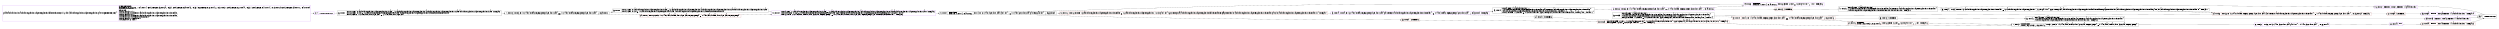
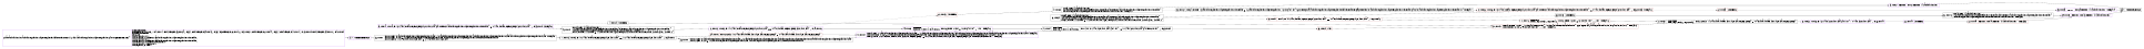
  digraph {
    rankdir=LR
    node [color=black shape=record]
    edge [arrowhead=diamond]
    n1 [color=purple label="{34\:\ ?|MTH_ENTER_BLOCK\l}"]
    n2 [label="{36\:\ 0x0000|0x0000: IGET  (r0 I:androidx.recyclerview.widget.RecyclerView$State) = (r6 I:androidx.recyclerview.widget.RecyclerView) androidx.recyclerview.widget.RecyclerView.mState androidx.recyclerview.widget.RecyclerView$State  (LINE:3902)\l0x0002: IGET  (r0 I:int) = (r0 I:androidx.recyclerview.widget.RecyclerView$State) androidx.recyclerview.widget.RecyclerView.State.mFocusedItemPosition int \l0x0004: CONST  (r1 I:??[int, float, short, byte, char]) = (\-1 ??[int, float, short, byte, char]) \l}"]
    n3 [label="{37\:\ 0x0005|0x0005: IF  (r0 I:??[int, boolean, OBJECT, ARRAY, byte, short, char]) == (r1 I:??[int, boolean, OBJECT, ARRAY, byte, short, char])  \-\> B:39:0x000c \l}"]
    n4 [label="{38\:\ 0x0007|0x0007: IGET  (r0 I:androidx.recyclerview.widget.RecyclerView$State) = (r6 I:androidx.recyclerview.widget.RecyclerView) androidx.recyclerview.widget.RecyclerView.mState androidx.recyclerview.widget.RecyclerView$State \l0x0009: IGET  (r0 I:int) = (r0 I:androidx.recyclerview.widget.RecyclerView$State) androidx.recyclerview.widget.RecyclerView.State.mFocusedItemPosition int \l}"]
    n5 [color=brown label="{39\:\ 0x000c|0x000c: CONST  (r0 I:??[int, float, boolean, short, byte, char, OBJECT, ARRAY]) = (0 ??[int, float, boolean, short, byte, char, OBJECT, ARRAY]) \l}"]
    n6 [color=purple label="{40\:\ 0x000d|0x000d: IGET  (r1 I:androidx.recyclerview.widget.RecyclerView$State) = (r6 I:androidx.recyclerview.widget.RecyclerView) androidx.recyclerview.widget.RecyclerView.mState androidx.recyclerview.widget.RecyclerView$State  (LINE:3905)\l0x000f: INVOKE  (r1 I:int) = (r1 I:androidx.recyclerview.widget.RecyclerView$State) type: VIRTUAL call: androidx.recyclerview.widget.RecyclerView.State.getItemCount():int A[MD:():int (m)]\l0x0013: MOVE  (r2 I:??[int, float, boolean, short, byte, char, OBJECT, ARRAY]) = (r0 I:??[int, float, boolean, short, byte, char, OBJECT, ARRAY] A[D('startFocusSearchIndex' int)])  (LINE:3906)\l}"]
    n7 [label="{41\:\ 0x0014|LOOP_START\lLOOP:0: B:41:0x0014\-\>B:49:0x0028\l|0x0014: IF  (r2 I:??[int, byte, short, char] A[D('i' int)]) \>= (r1 I:??[int, byte, short, char] A[D('itemCount' int)])  \-\> B:63:0x002b \l}"]
-   n8 [color=brown label="{42\:\ 0x0016|0x0016: INVOKE  (r3 I:androidx.recyclerview.widget.RecyclerView$ViewHolder) = (r6 I:androidx.recyclerview.widget.RecyclerView), (r2 I:int A[D('i' int)]) type: VIRTUAL call: androidx.recyclerview.widget.RecyclerView.findViewHolderForAdapterPosition(int):androidx.recyclerview.widget.RecyclerView$ViewHolder A[MD:(int):androidx.recyclerview.widget.RecyclerView$ViewHolder (m)] (LINE:3907)\l}"]
-   n9 [color=brown label="{63\:\ 0x002b|SYNTHETIC\l}"]
+   n9 [color=brown label="{63\:\ 0x002b|USE\l}"]
    n10 [color=purple label="{43\:\ 0x001a|0x001a: IF  (r3 I:??[int, boolean, OBJECT, ARRAY, byte, short, char] A[D('nextFocus' androidx.recyclerview.widget.RecyclerView$ViewHolder)]) != (0 ??[int, boolean, OBJECT, ARRAY, byte, short, char])  \-\> B:45:0x001d  (LINE:3908)\l}"]
    n11 [color=brown label="{50\:\ 0x002b|0x002b: INVOKE  (r2 I:int) = (r1 I:int A[D('itemCount' int)]), (r0 I:int A[D('startFocusSearchIndex' int)]) type: STATIC call: java.lang.Math.min(int, int):int A[MD:(int, int):int (c)] (LINE:3915)\l0x002f: ARITH  (r3 I:int) = (r2 I:int A[D('limit' int)]) + (\-1 int)  (LINE:3916)\l}"]
    n12 [label="{45\:\ 0x001d|0x001d: IGET  (r4 I:android.view.View) = \l  (r3 I:androidx.recyclerview.widget.RecyclerView$ViewHolder A[D('nextFocus' androidx.recyclerview.widget.RecyclerView$ViewHolder)])\l androidx.recyclerview.widget.RecyclerView.ViewHolder.itemView android.view.View  (LINE:3911)\l0x001f: INVOKE  (r4 I:boolean) = (r4 I:android.view.View) type: VIRTUAL call: android.view.View.hasFocusable():boolean A[MD:():boolean (c)]\l}"]
    n13 [label="{64\:\ 0x002b|SYNTHETIC\l}"]
    n14 [color=purple label="{46\:\ 0x0023|0x0023: IF  (r4 I:??[int, boolean, OBJECT, ARRAY, byte, short, char]) == (0 ??[int, boolean, OBJECT, ARRAY, byte, short, char])  \-\> B:49:0x0028 \l}"]
    n15 [color=purple label="{49\:\ 0x0028|LOOP_END\lLOOP:0: B:41:0x0014\-\>B:49:0x0028\l|0x0028: ARITH  (r2 I:int) = (r2 I:int A[D('i' int)]) + (1 int)  (LINE:3906)\l}"]
    n16 [color=brown label="{62\:\ 0x0025|SYNTHETIC\l}"]
    n17 [label="{47\:\ 0x0025|0x0025: IGET  (r4 I:android.view.View) = \l  (r3 I:androidx.recyclerview.widget.RecyclerView$ViewHolder A[D('nextFocus' androidx.recyclerview.widget.RecyclerView$ViewHolder)])\l androidx.recyclerview.widget.RecyclerView.ViewHolder.itemView android.view.View  (LINE:3912)\l}"]
-   n18 [color=purple label="{48\:\ 0x0027|RETURN\l|0x0027: RETURN  (r4 I:java.view.View) \l}"]
+   n18 [color=purple label="{48\:\ 0x0027|RETURN\l|0x0027: RETURN  (r4 I:android.view.View) \l}"]
    n19 [label="{53\:\ 0x0034|0x0034: INVOKE  (r5 I:androidx.recyclerview.widget.RecyclerView$ViewHolder) = (r6 I:androidx.recyclerview.widget.RecyclerView), (r3 I:int A[D('i' int)]) type: VIRTUAL call: androidx.recyclerview.widget.RecyclerView.findViewHolderForAdapterPosition(int):androidx.recyclerview.widget.RecyclerView$ViewHolder A[MD:(int):androidx.recyclerview.widget.RecyclerView$ViewHolder (m)] (LINE:3917)\l}"]
-   n20 [label="{35\:\ ?|MTH_EXIT_BLOCK\l}"]
+   n20 [label="{35\:\ ?|MTH_LINES_BLOCK\l}"]
    n21 [label="{51\:\ 0x0031|LOOP_START\lLOOP:1: B:51:0x0031\-\>B:60:0x0046\l|0x0031: CONST  (r4 I:??[int, float, boolean, short, byte, char, OBJECT, ARRAY]) = (0 ??[int, float, boolean, short, byte, char, OBJECT, ARRAY]) \l}"]
    n22 [color=purple label="{52\:\ 0x0032|0x0032: IF  (r3 I:??[int, byte, short, char] A[D('i' int)]) \< (0 ??[int, byte, short, char])  \-\> B:66:0x0049 \l}"]
-   n23 [color=purple label="{66\:\ 0x0049|EXIT\l}"]
+   n23 [color=purple label="{66\:\ 0x0049|SYNTHETIC\l}"]
    n24 [color=brown label="{54\:\ 0x0038|0x0038: IF  (r5 I:??[int, boolean, OBJECT, ARRAY, byte, short, char] A[D('nextFocus' androidx.recyclerview.widget.RecyclerView$ViewHolder)]) != (0 ??[int, boolean, OBJECT, ARRAY, byte, short, char])  \-\> B:56:0x003b  (LINE:3918)\l}"]
    n25 [color=brown label="{61\:\ 0x0049|RETURN\l|0x0049: RETURN  (r4 I:android.view.View)  (LINE:3925)\l}"]
    n26 [color=brown label="{67\:\ 0x003a|SYNTHETIC\l}"]
    n27 [label="{56\:\ 0x003b|0x003b: IGET  (r4 I:android.view.View) = \l  (r5 I:androidx.recyclerview.widget.RecyclerView$ViewHolder A[D('nextFocus' androidx.recyclerview.widget.RecyclerView$ViewHolder)])\l androidx.recyclerview.widget.RecyclerView.ViewHolder.itemView android.view.View  (LINE:3921)\l0x003d: INVOKE  (r4 I:boolean) = (r4 I:android.view.View) type: VIRTUAL call: android.view.View.hasFocusable():boolean A[MD:():boolean (c)]\l}"]
    n28 [color=brown label="{57\:\ 0x0041|0x0041: IF  (r4 I:??[int, boolean, OBJECT, ARRAY, byte, short, char]) == (0 ??[int, boolean, OBJECT, ARRAY, byte, short, char])  \-\> B:60:0x0046 \l}"]
    n29 [color=purple label="{55\:\ 0x003a|RETURN\l|0x003a: RETURN  (r4 I:android.view.View)  (LINE:3919)\l}"]
    n30 [color=brown label="{60\:\ 0x0046|LOOP_END\lLOOP:1: B:51:0x0031\-\>B:60:0x0046\l|0x0046: ARITH  (r3 I:int) = (r3 I:int A[D('i' int)]) + (\-1 int)  (LINE:3916)\l}"]
    n31 [label="{65\:\ 0x0043|SYNTHETIC\l}"]
    n32 [label="{58\:\ 0x0043|0x0043: IGET  (r4 I:android.view.View) = \l  (r5 I:androidx.recyclerview.widget.RecyclerView$ViewHolder A[D('nextFocus' androidx.recyclerview.widget.RecyclerView$ViewHolder)])\l androidx.recyclerview.widget.RecyclerView.ViewHolder.itemView android.view.View  (LINE:3922)\l}"]
    n33 [color=purple label="{59\:\ 0x0045|RETURN\l|0x0045: RETURN  (r4 I:android.view.View) \l}"]
    n34 [color=purple label="{private android.view.View androidx.recyclerview.widget.RecyclerView.findNextViewToFocus((r6 'this' I:androidx.recyclerview.widget.RecyclerView A[IMMUTABLE_TYPE, THIS]))  | USE_LINES_HINTS\lBACK_EDGE: B:49:0x0028 \-\> B:41:0x0014, CROSS_EDGE: B:55:0x003a \-\> B:35:?, CROSS_EDGE: B:59:0x0045 \-\> B:35:?, BACK_EDGE: B:60:0x0046 \-\> B:51:0x0031, CROSS_EDGE: B:61:0x0049 \-\> B:35:?, CROSS_EDGE: B:41:0x0014 \-\> B:50:0x002b, CROSS_EDGE: B:39:0x000c \-\> B:40:0x000d\lINLINE_NOT_NEEDED\lDebug Info:\l  0x0014\-0x002b: r2 'i' I\l  0x001a\-0x002b: r3 'nextFocus' Landroidx\/recyclerview\/widget\/RecyclerView$ViewHolder;\l  0x0031\-0x0049: r3 'i' I\l  0x0038\-0x0049: r5 'nextFocus' Landroidx\/recyclerview\/widget\/RecyclerView$ViewHolder;\l  0x000d\-0x0049: r0 'startFocusSearchIndex' I\l  0x0013\-0x0049: r1 'itemCount' I\l  0x002f\-0x0049: r2 'limit' I\l}"]
    n1 -> n2 [arrowhead=odot]
    n2 -> n3
    n3 -> n4 [style=dashed]
    n3 -> n5 [arrowhead=odot]
    n4 -> n6 [arrowhead=odot]
    n5 -> n6
    n6 -> n7
-   n7 -> n8 [style=dashed]
    n7 -> n9
-   n8 -> n10 [arrowhead=odot]
    n9 -> n11 [arrowhead=odot]
    n10 -> n12
    n10 -> n13 [arrowhead=odot style=dashed]
    n11 -> n21 [arrowhead=odot]
    n12 -> n14 [arrowhead=odot]
    n13 -> n11
    n14 -> n15
    n14 -> n16 [style=dashed]
    n15 -> n7
    n16 -> n17 [arrowhead=odot]
    n17 -> n18
    n17 -> n19 [arrowhead=odot style=dashed]
    n18 -> n20 [arrowhead=odot]
    n19 -> n24
    n21 -> n22 [arrowhead=odot]
    n22 -> n23 [arrowhead=odot]
    n23 -> n25
    n24 -> n26 [style=dashed]
-   n25 -> n20
+   n25 -> n33
    n26 -> n29
    n27 -> n24 [arrowhead=odot]
    n27 -> n28 [style=dashed]
    n28 -> n30
    n28 -> n31 [arrowhead=odot style=dashed]
    n29 -> n20 [arrowhead=odot]
    n30 -> n21
    n31 -> n32
    n32 -> n33
    n33 -> n20
    n34 -> n1
  }
